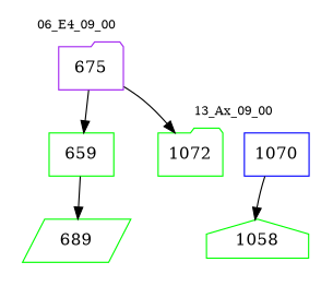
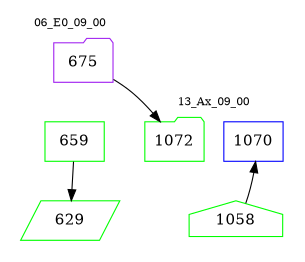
  digraph {
    node [color=green shape=box]
    edge [color=black]
    n1 [color=blue label=1070]
    n2 [label=1058 shape=house]
    n3 [label=1072 shape=folder]
    n4 [color=purple label=675 shape=folder]
    n5 [label=659]
-   n6 [label=689 shape=parallelogram]
+   n6 [label=629 shape=parallelogram]
    subgraph cluster_1 {
      color=white
      fontsize=10
      label="13_Ax_09_00"
      n1
      n2
      n3
    }
    subgraph cluster_2 {
      color=white
      fontsize=10
-     label="06_E4_09_00"
+     label="06_E0_09_00"
      n4
      n5
      n6
    }
-   n1 -> n2
+   n2 -> n1
    n4 -> n3
-   n4 -> n5
    n5 -> n6
  }
